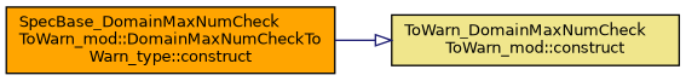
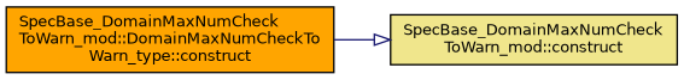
  digraph {
    rankdir=LR
    node [color=black fontname=Helvetica fontsize=10 shape=record style=filled]
    n1 [fillcolor=orange fontcolor=black height=0.2 label="SpecBase_DomainMaxNumCheck\lToWarn_mod::DomainMaxNumCheckTo\lWarn_type::construct" width=0.4]
-   n2 [fillcolor=khaki height=0.2 label="ToWarn_DomainMaxNumCheck\lToWarn_mod::construct" width=0.4]
+   n2 [fillcolor=khaki height=0.2 label="SpecBase_DomainMaxNumCheck\lToWarn_mod::construct" width=0.4]
    n1 -> n2 [color=midnightblue fontname=Helvetica fontsize=10 labelfontname=Helvetica labelfontsize=10 style=solid arrowhead=onormal]
  }
